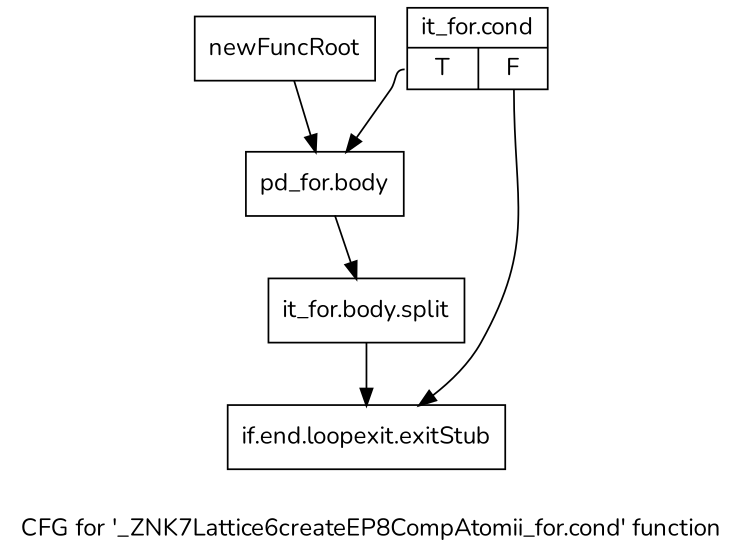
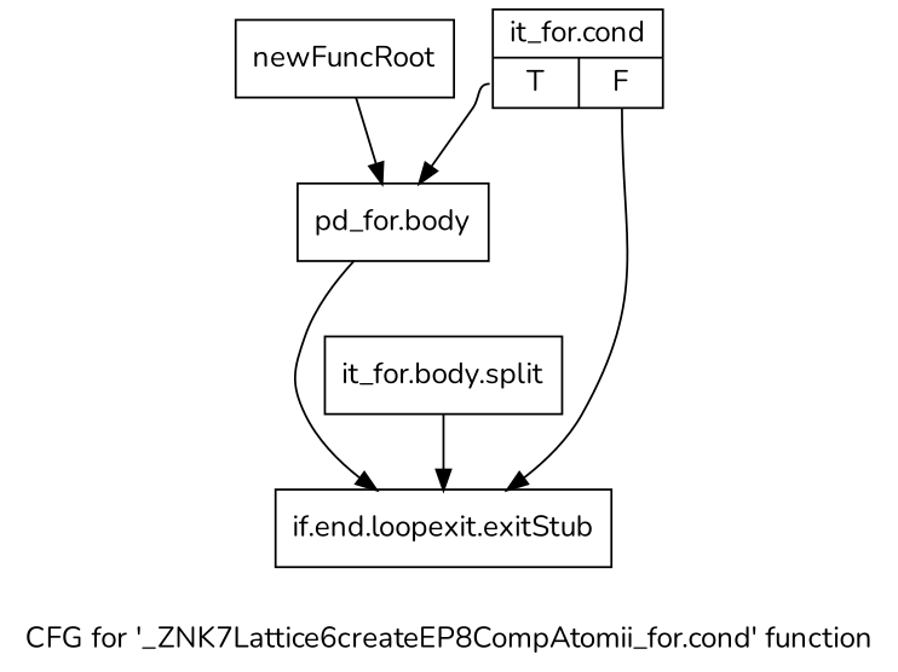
  digraph {
    fontname=Nunito
    label="CFG for '_ZNK7Lattice6createEP8CompAtomii_for.cond' function"
    node [fontname=Nunito shape=record]
    edge [fontname=Nunito]
    n1 [label="{newFuncRoot}"]
    n2 [label="{pd_for.body}"]
    n3 [label="{it_for.cond|{<s0>T|<s1>F}}"]
    n4 [label="{if.end.loopexit.exitStub}"]
    n5 [label="{it_for.body.split}"]
    n1 -> n2
-   n2 -> n5
+   n2 -> n4
    n3 -> n2 [tailport=s0]
    n3 -> n4 [tailport=s1]
    n5 -> n4
  }
